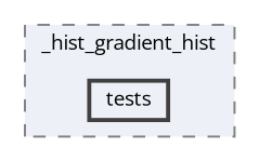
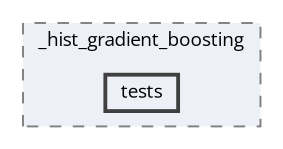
  digraph {
    compound=true
    fontname="Open Sans"
    n1 [color=grey25 fillcolor="#edf0f7" fontname="Open Sans" fontsize=10 height=0.2 label=tests shape=box style="filled,bold" width=0.4]
    subgraph cluster_1 {
      bgcolor="#edf0f7"
      fontsize=10
-     label=_hist_gradient_hist
+     label=_hist_gradient_boosting
      pencolor=grey50
      style="filled,dashed"
      n1
    }
  }
